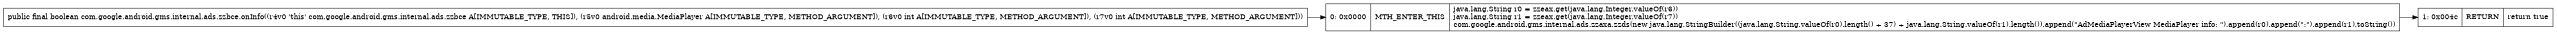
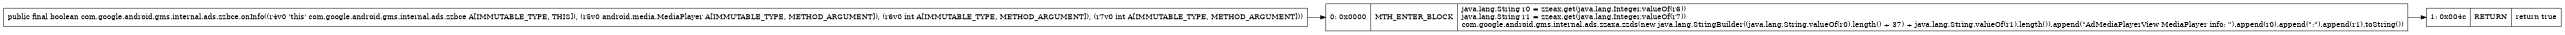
  digraph {
    rankdir=LR
    node [shape=record]
-   n1 [label="{0\:\ 0x0000|MTH_ENTER_THIS\l|java.lang.String r0 = zzeax.get(java.lang.Integer.valueOf(r6))\ljava.lang.String r1 = zzeax.get(java.lang.Integer.valueOf(r7))\lcom.google.android.gms.internal.ads.zzaxa.zzds(new java.lang.StringBuilder((java.lang.String.valueOf(r0).length() + 37) + java.lang.String.valueOf(r1).length()).append(\"AdMediaPlayerView MediaPlayer info: \").append(r0).append(\":\").append(r1).toString())\l}"]
+   n1 [label="{0\:\ 0x0000|MTH_ENTER_BLOCK\l|java.lang.String r0 = zzeax.get(java.lang.Integer.valueOf(r6))\ljava.lang.String r1 = zzeax.get(java.lang.Integer.valueOf(r7))\lcom.google.android.gms.internal.ads.zzaxa.zzds(new java.lang.StringBuilder((java.lang.String.valueOf(r0).length() + 37) + java.lang.String.valueOf(r1).length()).append(\"AdMediaPlayerView MediaPlayer info: \").append(r0).append(\":\").append(r1).toString())\l}"]
    n2 [label="{1\:\ 0x004c|RETURN\l|return true\l}"]
    n3 [label="{public final boolean com.google.android.gms.internal.ads.zzbce.onInfo((r4v0 'this' com.google.android.gms.internal.ads.zzbce A[IMMUTABLE_TYPE, THIS]), (r5v0 android.media.MediaPlayer A[IMMUTABLE_TYPE, METHOD_ARGUMENT]), (r6v0 int A[IMMUTABLE_TYPE, METHOD_ARGUMENT]), (r7v0 int A[IMMUTABLE_TYPE, METHOD_ARGUMENT])) }"]
    n1 -> n2
    n3 -> n1
  }
